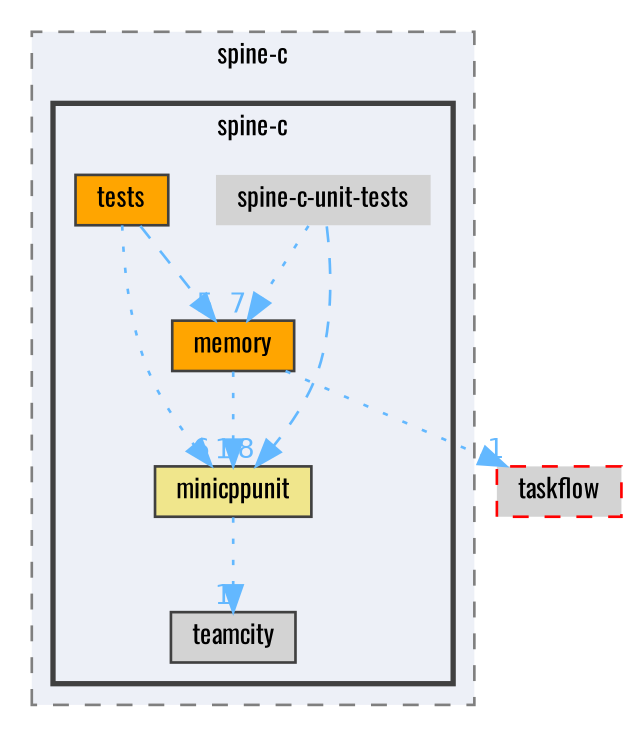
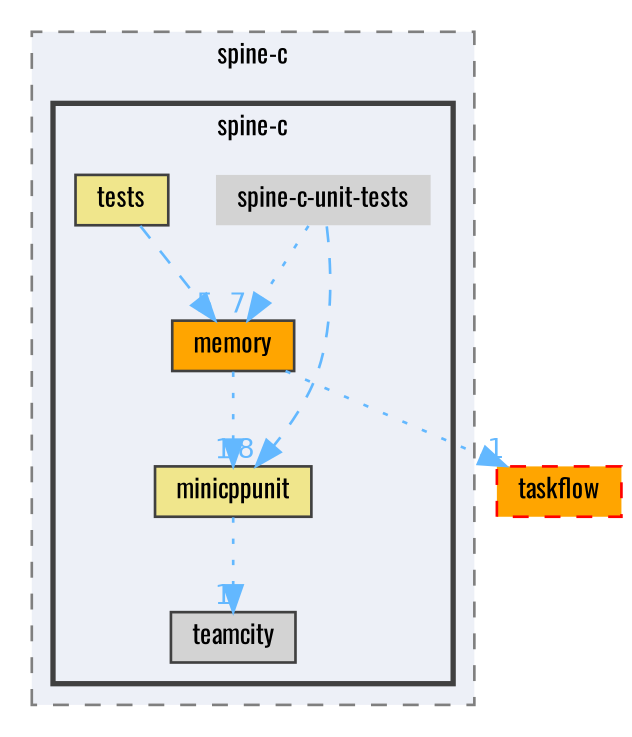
  digraph {
    compound=true
    fontname=Oswald
    node [fontname=Oswald fontsize=10 shape=box style=filled fillcolor=lightgrey color=grey25]
    edge [color=steelblue1 fontcolor=steelblue1 fontname=Oswald fontsize=10 headlabel=1 labeldistance=1.5 labelfontname=Helvetica labelfontsize=10 style=dotted]
    n1 [height=0.2 label="spine-c-unit-tests" shape=plaintext width=0.4 color=""]
    n2 [fillcolor=orange height=0.2 label=memory width=0.4]
    n3 [fillcolor=khaki height=0.2 label=minicppunit width=0.4]
    n4 [height=0.2 label=teamcity width=0.4]
-   n5 [fillcolor=orange height=0.2 label=tests width=0.4]
-   n6 [color=red height=0.2 label=taskflow style="filled,dashed" width=0.4]
+   n5 [fillcolor=khaki height=0.2 label=tests width=0.4]
+   n6 [color=red fillcolor=orange height=0.2 label=taskflow style="filled,dashed" width=0.4]
    subgraph cluster_1 {
      bgcolor="#edf0f7"
      fontsize=10
      label="spine-c"
      pencolor=grey50
      style="filled,dashed"
      subgraph cluster_2 {
        bgcolor="#edf0f7"
        fontsize=10
        pencolor=grey25
        style="filled,bold"
        n1
        n2
        n3
        n4
        n5
      }
    }
    n1 -> n2 [headlabel=7]
    n1 -> n3 [headlabel=8 style=dashed]
    n2 -> n3
    n2 -> n6
    n3 -> n4
    n5 -> n2 [headlabel=5 style=dashed]
-   n5 -> n3 [headlabel=6]
  }
